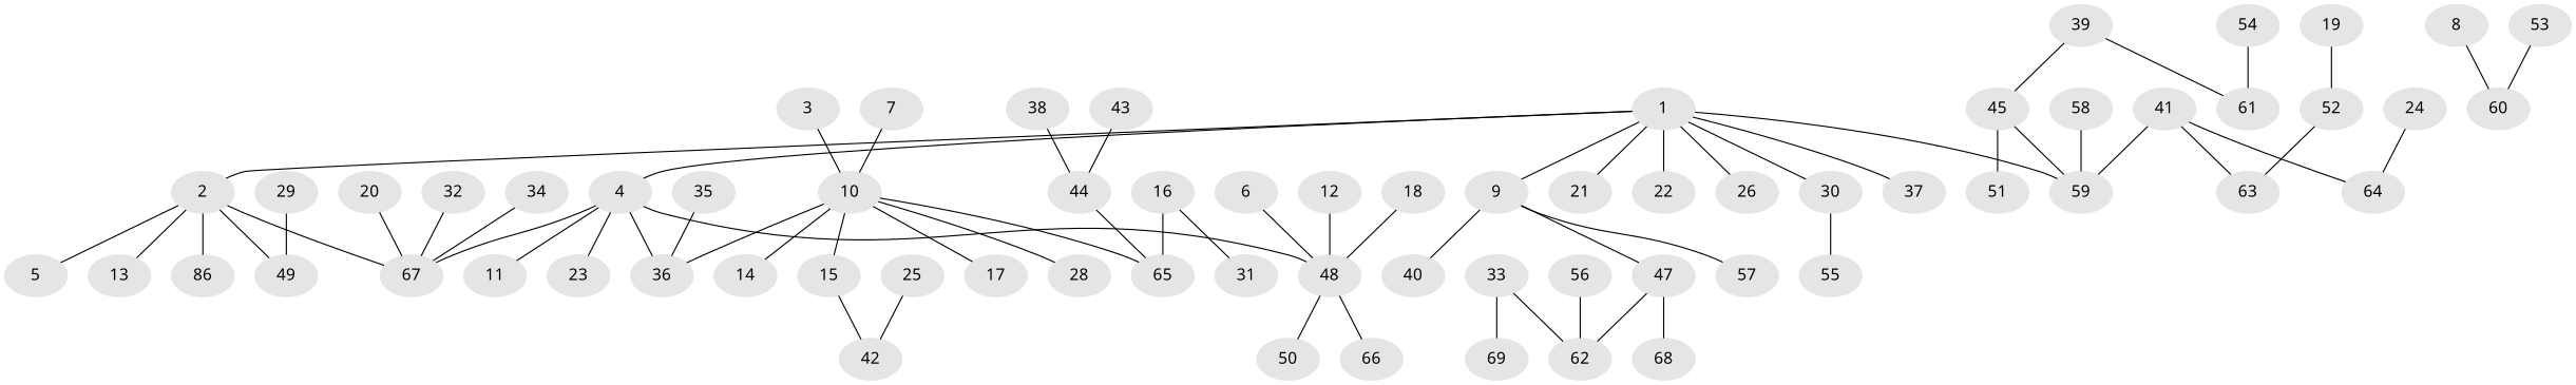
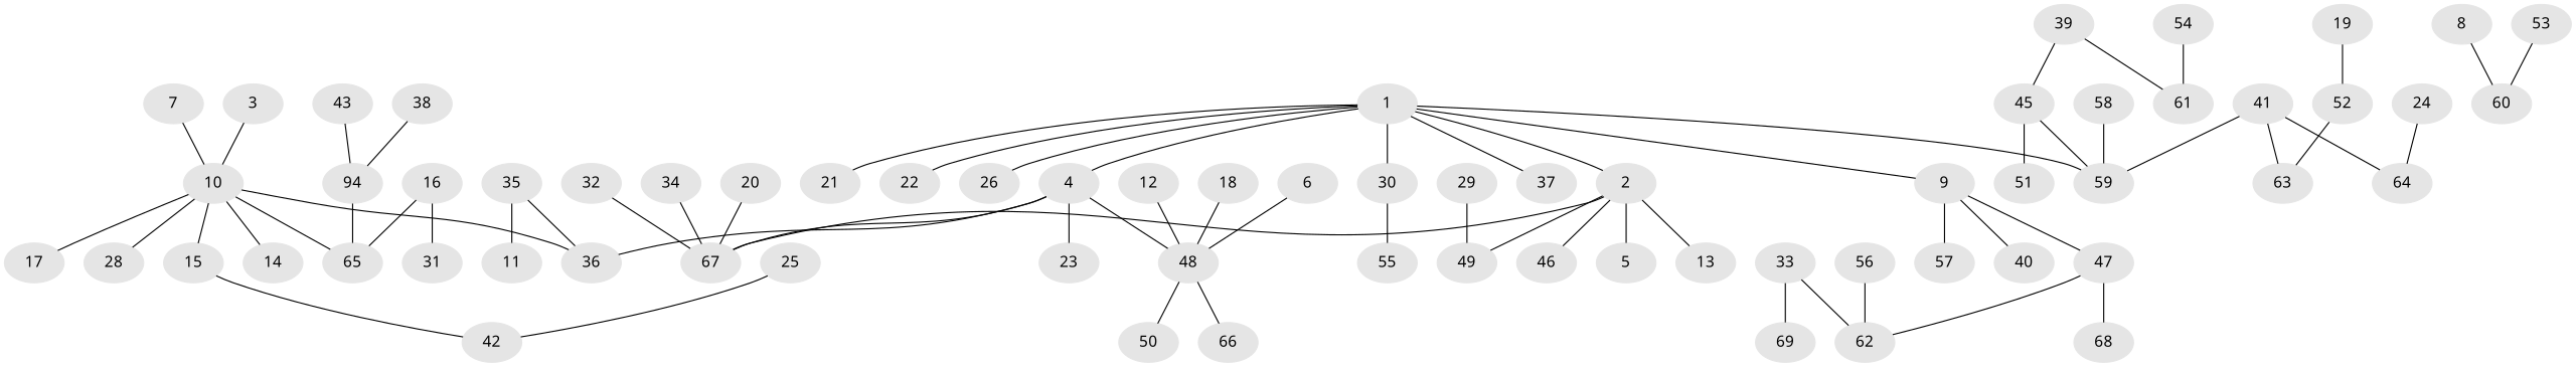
  graph {
    fontname="Noto Sans"
    node [color=gray90 fontname="Noto Sans" style=filled]
    edge [fontname="Noto Sans" weight=1.0]
    1
    2
    4
    9
    21
    22
    26
    30
    37
    59
    5
    13
-   46 [label=86]
+   46
    49
    67
    11
    23
    36
    48
    40
    47
    57
    55
    3
    10
    14
    15
    17
    28
    65
    8
    60
    50
    66
    6
    7
    62
    68
    42
    12
    16
    31
    18
    19
    52
    63
    20
    24
    64
    25
    29
    32
    33
    69
    34
    35
    38
-   44
+   44 [label=94]
    39
    45
    61
    51
    41
    43
    53
    54
    56
    58
    1 -- 2
    1 -- 4
    1 -- 9
    1 -- 21
    1 -- 22
    1 -- 26
    1 -- 30
    1 -- 37
    1 -- 59
    2 -- 5
    2 -- 13
    2 -- 46
    2 -- 49
    2 -- 67
    4 -- 67
-   4 -- 11
+   35 -- 11
    4 -- 23
    4 -- 36
    4 -- 48
    9 -- 40
    9 -- 47
    9 -- 57
    30 -- 55
    48 -- 50
    48 -- 66
    47 -- 62
    47 -- 68
    3 -- 10
    10 -- 36
    10 -- 14
    10 -- 15
    10 -- 17
    10 -- 28
    10 -- 65
    15 -- 42
    8 -- 60
    6 -- 48
    7 -- 10
    12 -- 48
    16 -- 65
    16 -- 31
    18 -- 48
    19 -- 52
    52 -- 63
    20 -- 67
    24 -- 64
    25 -- 42
    29 -- 49
    32 -- 67
    33 -- 62
    33 -- 69
    34 -- 67
    35 -- 36
    38 -- 44
    44 -- 65
    39 -- 45
    39 -- 61
    45 -- 59
    45 -- 51
    41 -- 59
    41 -- 63
    41 -- 64
    43 -- 44
    53 -- 60
    54 -- 61
    56 -- 62
    58 -- 59
  }
